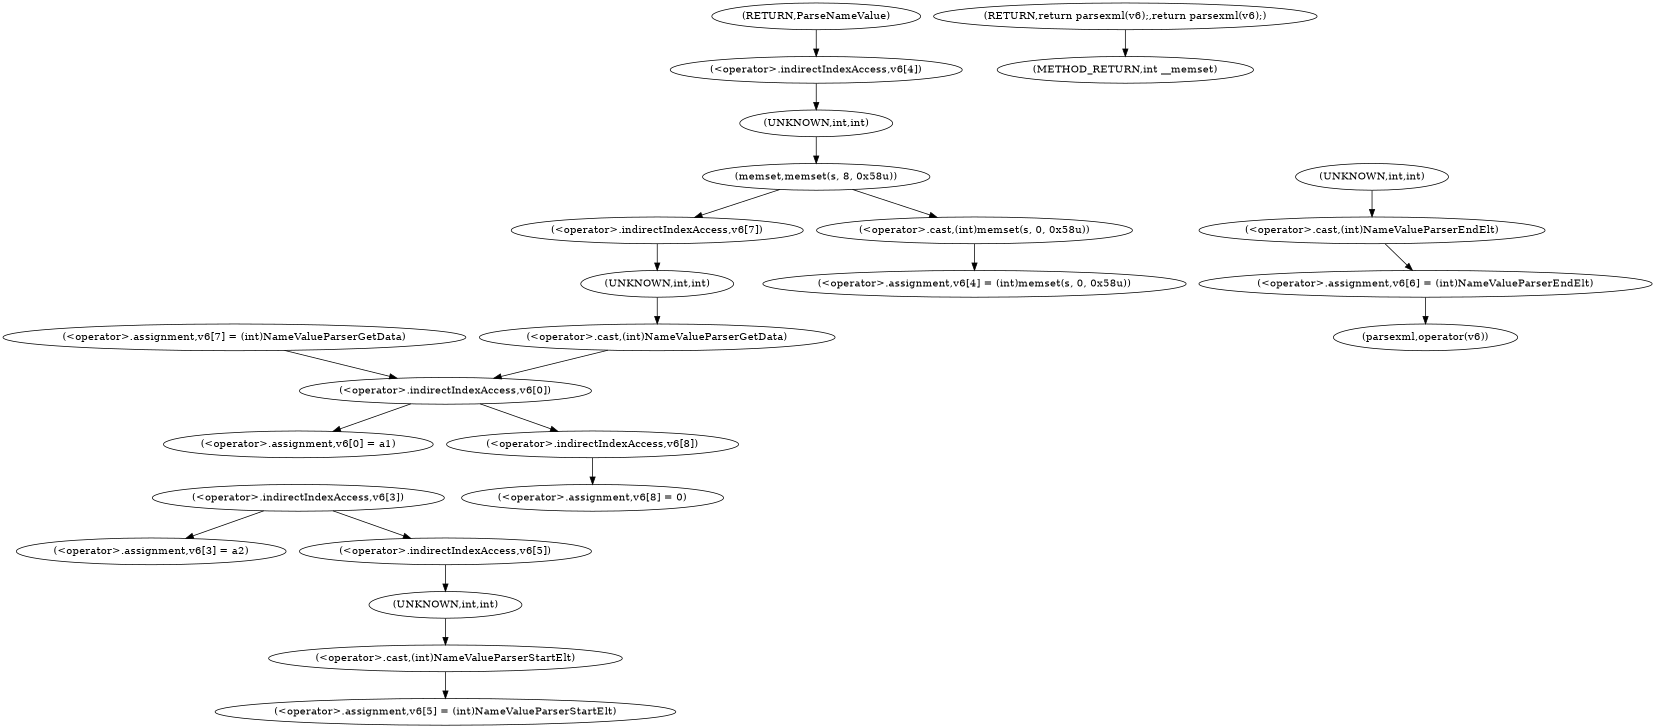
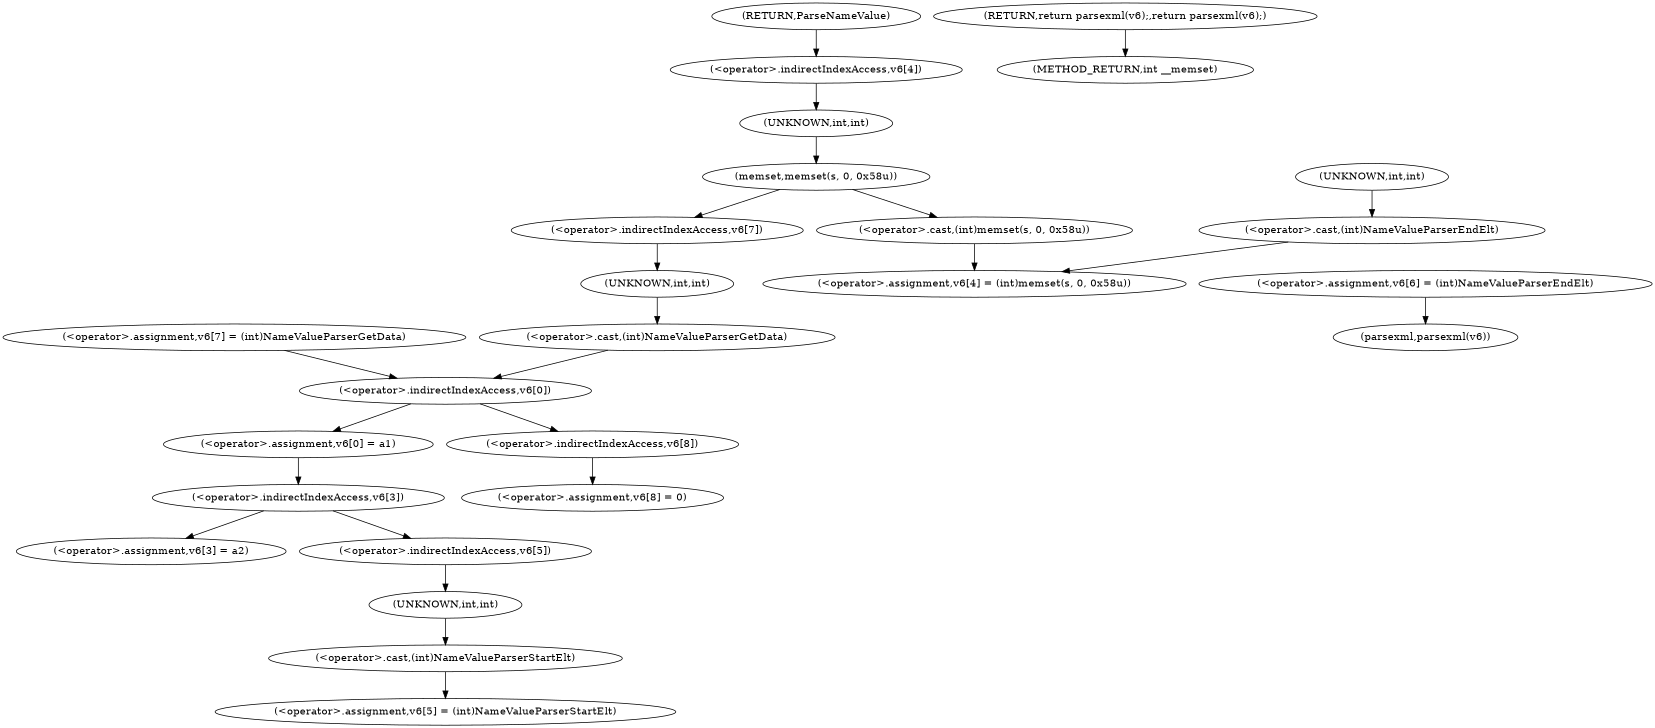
  digraph {
    n1 [label="(<operator>.assignment,v6[4] = (int)memset(s, 0, 0x58u))"]
    n2 [label="(<operator>.indirectIndexAccess,v6[7])"]
    n3 [label="(UNKNOWN,int,int)"]
    n4 [label="(<operator>.indirectIndexAccess,v6[4])"]
    n5 [label="(UNKNOWN,int,int)"]
-   n6 [label="(memset,memset(s, 8, 0x58u))"]
+   n6 [label="(memset,memset(s, 0, 0x58u))"]
    n7 [label="(<operator>.cast,(int)memset(s, 0, 0x58u))"]
    n8 [label="(<operator>.assignment,v6[7] = (int)NameValueParserGetData)"]
    n9 [label="(<operator>.indirectIndexAccess,v6[0])"]
    n10 [label="(<operator>.assignment,v6[0] = a1)"]
    n11 [label="(<operator>.indirectIndexAccess,v6[8])"]
    n12 [label="(<operator>.cast,(int)NameValueParserGetData)"]
    n13 [label="(<operator>.indirectIndexAccess,v6[3])"]
    n14 [label="(<operator>.assignment,v6[3] = a2)"]
    n15 [label="(<operator>.indirectIndexAccess,v6[5])"]
    n16 [label="(<operator>.assignment,v6[8] = 0)"]
    n17 [label="(UNKNOWN,int,int)"]
    n18 [label="(<operator>.assignment,v6[5] = (int)NameValueParserStartElt)"]
    n19 [label="(<operator>.cast,(int)NameValueParserStartElt)"]
    n20 [label="(<operator>.assignment,v6[6] = (int)NameValueParserEndElt)"]
-   n21 [label="(parsexml,operator(v6))"]
+   n21 [label="(parsexml,parsexml(v6))"]
    n22 [label="(UNKNOWN,int,int)"]
    n23 [label="(<operator>.cast,(int)NameValueParserEndElt)"]
    n24 [label="(RETURN,return parsexml(v6);,return parsexml(v6);)"]
    n25 [label="(METHOD_RETURN,int __memset)"]
    n26 [label="(RETURN,ParseNameValue)"]
    n2 -> n3
    n3 -> n12
    n4 -> n5
    n5 -> n6
    n6 -> n2
    n6 -> n7
    n7 -> n1
    n8 -> n9
    n9 -> n10
    n9 -> n11
+   n10 -> n13
    n11 -> n16
    n12 -> n9
    n13 -> n14
    n13 -> n15
    n15 -> n17
    n17 -> n19
    n19 -> n18
    n20 -> n21
    n22 -> n23
-   n23 -> n20
+   n23 -> n1
    n24 -> n25
    n26 -> n4
  }
